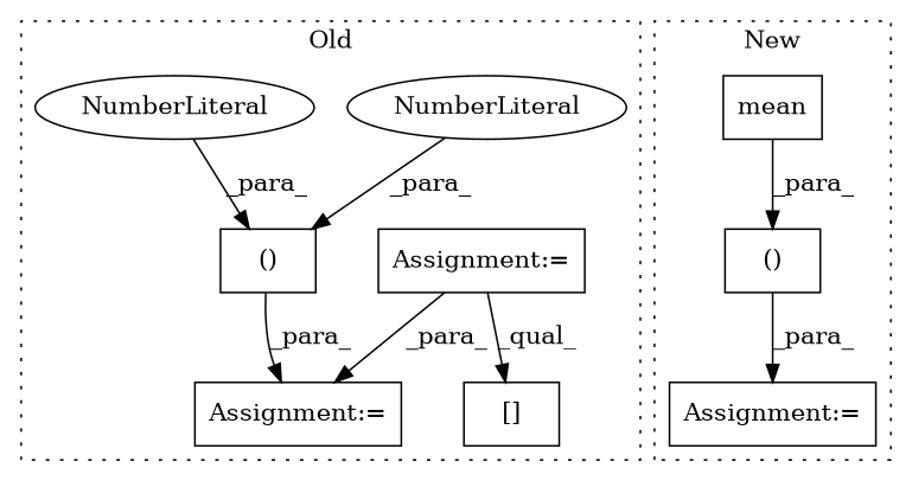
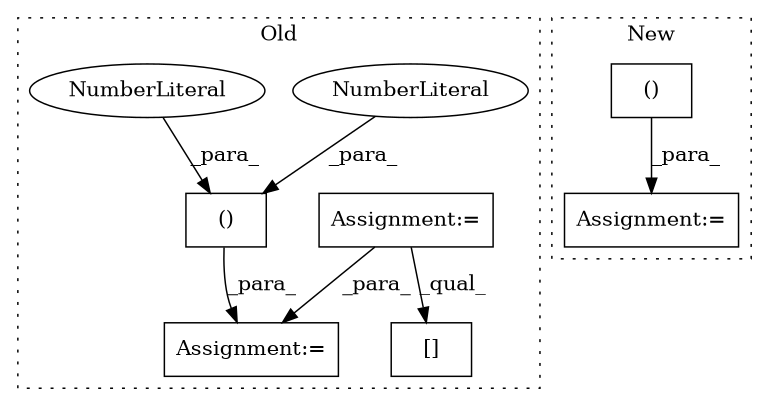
  digraph {
    node [a=7 l=1 s=4206 shape=box]
    n1 [a=106 l=15 label="()"]
    n2 [label="Assignment:=" s=4124]
    n3 [label="Assignment:=" s=4081]
    n4 [a=34 label=NumberLiteral shape=ellipse]
    n5 [a=34 label=NumberLiteral s=4220 shape=ellipse]
    n6 [a=2 l="12,2" label="[]" s="4161,4188"]
-   n7 [a=32 l="5,1" label=mean s="4236,4242"]
    n8 [label="Assignment:=" s=4556]
    n9 [a=106 l=98 label="()" s=4356]
    subgraph cluster_1 {
      label=Old
      style=dotted
      n1
      n2
      n3
      n4
      n5
      n6
    }
    subgraph cluster_2 {
      label=New
      style=dotted
-     n7
      n8
      n9
    }
    n1 -> n2 [label=_para_]
    n3 -> n2 [label=_para_]
    n3 -> n6 [label=_qual_]
    n4 -> n1 [label=_para_]
    n5 -> n1 [label=_para_]
-   n7 -> n9 [label=_para_]
    n9 -> n8 [label=_para_]
  }
